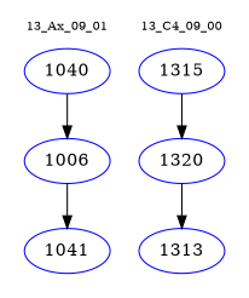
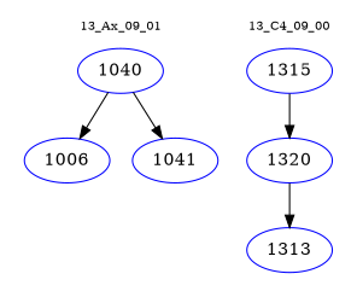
  digraph {
    node [color=blue]
    edge [color=black]
    n1 [label=1040]
    n2 [label=1006]
    n3 [label=1041]
    n4 [label=1315]
    n5 [label=1313]
    n6 [label=1320]
    subgraph cluster_1 {
      color=white
      fontsize=10
      label="13_Ax_09_01"
      n1
      n2
      n3
    }
    subgraph cluster_2 {
      color=white
      fontsize=10
      label="13_C4_09_00"
      n4
      n5
      n6
    }
    n1 -> n2
-   n2 -> n3
+   n1 -> n3
    n4 -> n6
    n6 -> n5
  }
